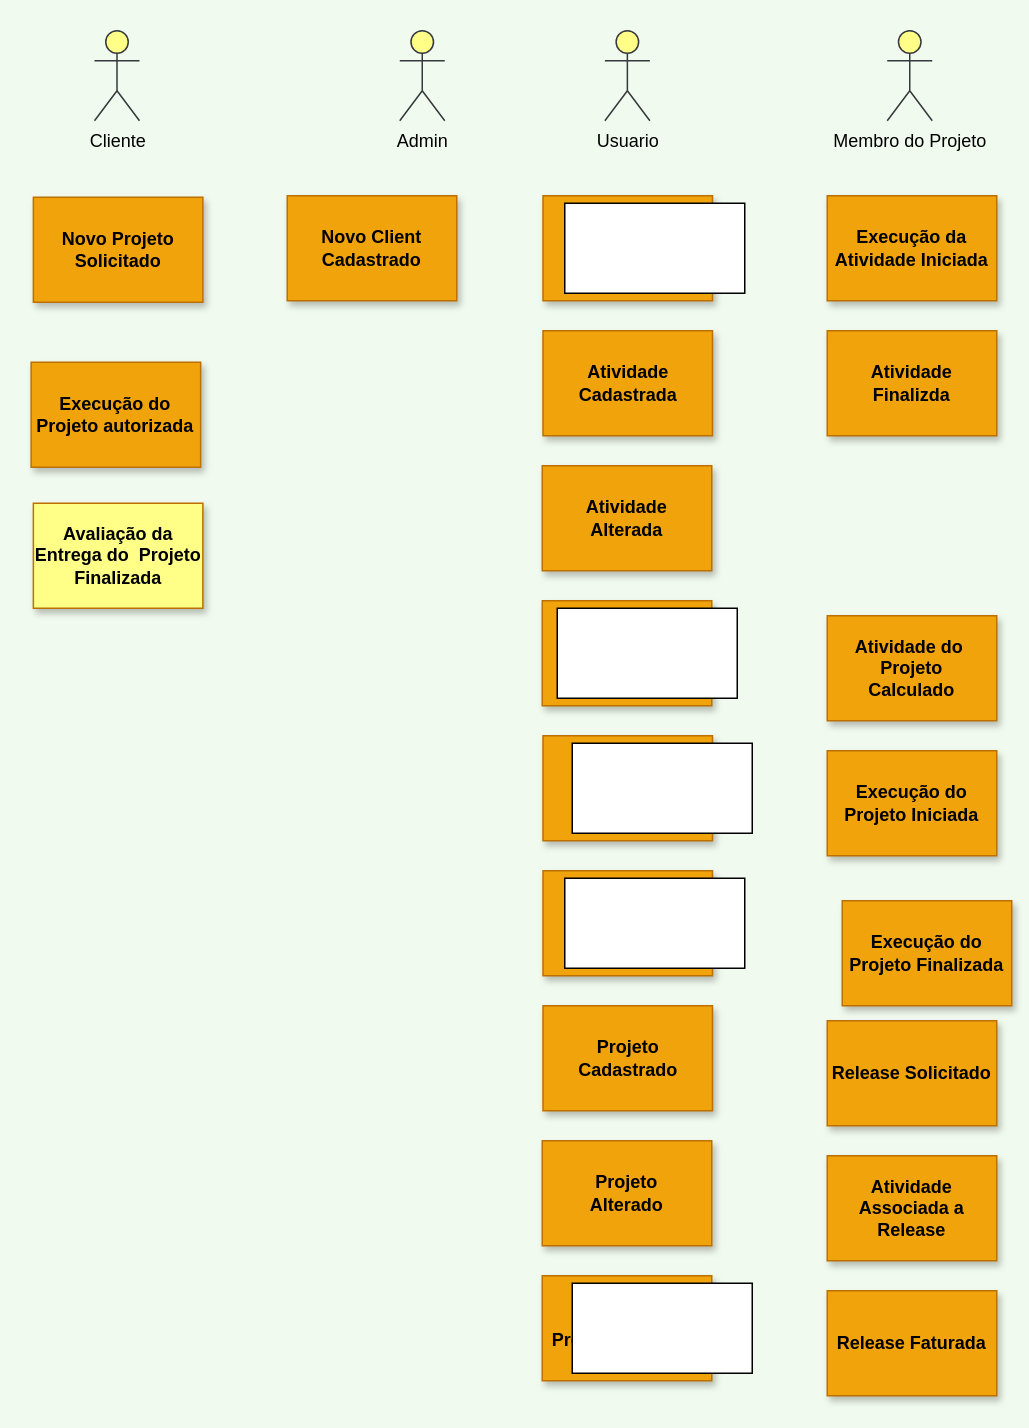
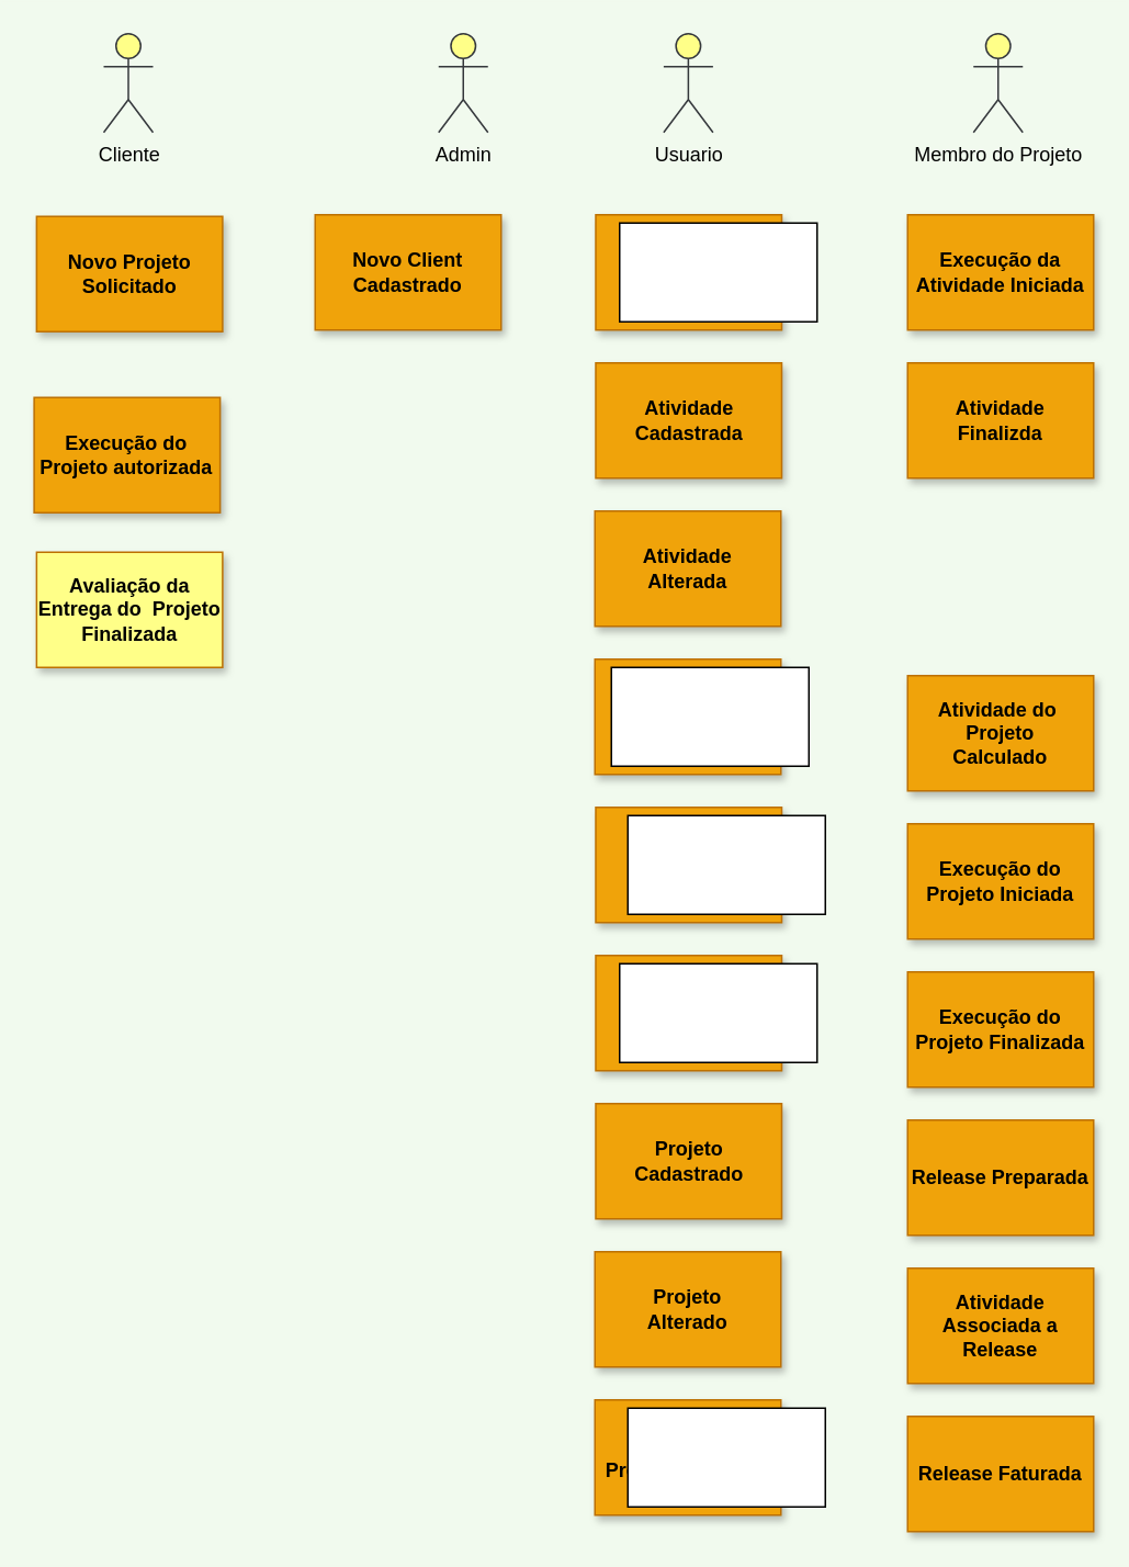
  <mxCell id="0" />
  <mxCell id="1" parent="0" />
  <mxCell id="2" value="Atividade Cadastrada" style="rounded=0;whiteSpace=wrap;html=1;strokeColor=#BD7000;fontStyle=1;shadow=1;sketch=0;fillColor=#f0a30a;fontColor=#0000000;" parent="1" vertex="1"><mxGeometry x="361.5" y="220" width="113" height="70" as="geometry" /></mxCell>
  <mxCell id="3" value="Cliente" style="shape=umlActor;verticalLabelPosition=bottom;verticalAlign=top;html=1;outlineConnect=0;fillColor=#ffff88;strokeColor=#36393d;" parent="1" vertex="1"><mxGeometry x="62.5" y="20" width="30" height="60" as="geometry" /></mxCell>
  <mxCell id="4" value="Usuario" style="shape=umlActor;verticalLabelPosition=bottom;verticalAlign=top;html=1;outlineConnect=0;fillColor=#ffff88;strokeColor=#36393d;" parent="1" vertex="1"><mxGeometry x="402.75" y="20" width="30" height="60" as="geometry" /></mxCell>
  <mxCell id="5" value="Membro do Projeto" style="shape=umlActor;verticalLabelPosition=bottom;verticalAlign=top;html=1;outlineConnect=0;fillColor=#ffff88;strokeColor=#36393d;" parent="1" vertex="1"><mxGeometry x="591" y="20" width="30" height="60" as="geometry" /></mxCell>
  <mxCell id="6" value="Atividade &lt;br&gt;Atribuída" style="rounded=0;whiteSpace=wrap;html=1;strokeColor=#BD7000;fontStyle=1;shadow=1;sketch=0;fillColor=#f0a30a;fontColor=#0000000;" parent="1" vertex="1"><mxGeometry x="361.5" y="490" width="113" height="70" as="geometry" /></mxCell>
  <mxCell id="7" value="Atividade &lt;br&gt;Alterada" style="rounded=0;whiteSpace=wrap;html=1;strokeColor=#BD7000;fontStyle=1;shadow=1;sketch=0;fillColor=#f0a30a;fontColor=#0000000;" parent="1" vertex="1"><mxGeometry x="361" y="310" width="113" height="70" as="geometry" /></mxCell>
  <mxCell id="8" value="Atividade &lt;br&gt;Associada&amp;nbsp;&lt;br&gt;a um Projeto" style="rounded=0;whiteSpace=wrap;html=1;strokeColor=#BD7000;fontStyle=1;shadow=1;sketch=0;fillColor=#f0a30a;fontColor=#0000000;" parent="1" vertex="1"><mxGeometry x="361" y="400" width="113" height="70" as="geometry" /></mxCell>
  <mxCell id="9" value="Cliente &lt;br&gt;Cadastrado" style="rounded=0;whiteSpace=wrap;html=1;strokeColor=#BD7000;fontStyle=1;shadow=1;sketch=0;fillColor=#f0a30a;fontColor=#0000000;" parent="1" vertex="1"><mxGeometry x="361.5" y="580" width="113" height="70" as="geometry" /></mxCell>
  <mxCell id="10" value="Novo Projeto&lt;br&gt;Solicitado" style="rounded=0;whiteSpace=wrap;html=1;strokeColor=#BD7000;fontStyle=1;shadow=1;sketch=0;fillColor=#f0a30a;fontColor=#0000000;" parent="1" vertex="1"><mxGeometry x="21.75" y="131" width="113" height="70" as="geometry" /></mxCell>
  <mxCell id="11" value="Projeto&lt;br&gt;Cadastrado" style="rounded=0;whiteSpace=wrap;html=1;strokeColor=#BD7000;fontStyle=1;shadow=1;sketch=0;fillColor=#f0a30a;fontColor=#0000000;" parent="1" vertex="1"><mxGeometry x="361.5" y="670" width="113" height="70" as="geometry" /></mxCell>
  <mxCell id="12" value="Execução da Atividade Iniciada" style="rounded=0;whiteSpace=wrap;html=1;strokeColor=#BD7000;fontStyle=1;shadow=1;sketch=0;fillColor=#f0a30a;fontColor=#0000000;" parent="1" vertex="1"><mxGeometry x="551" y="130" width="113" height="70" as="geometry" /></mxCell>
  <mxCell id="13" value="Atividade&lt;br&gt;Finalizda" style="rounded=0;whiteSpace=wrap;html=1;strokeColor=#BD7000;fontStyle=1;shadow=1;sketch=0;fillColor=#f0a30a;fontColor=#0000000;" parent="1" vertex="1"><mxGeometry x="551" y="220" width="113" height="70" as="geometry" /></mxCell>
  <mxCell id="14" value="Atividade do&amp;nbsp;&lt;br&gt;Projeto&lt;br&gt;Calculado" style="rounded=0;whiteSpace=wrap;html=1;strokeColor=#BD7000;fontStyle=1;shadow=1;sketch=0;fillColor=#f0a30a;fontColor=#0000000;" parent="1" vertex="1"><mxGeometry x="551" y="410" width="113" height="70" as="geometry" /></mxCell>
  <mxCell id="15" value="Execução do Projeto autorizada" style="rounded=0;whiteSpace=wrap;html=1;strokeColor=#BD7000;fontStyle=1;shadow=1;sketch=0;fillColor=#f0a30a;fontColor=#0000000;" parent="1" vertex="1"><mxGeometry x="20.25" y="241" width="113" height="70" as="geometry" /></mxCell>
  <mxCell id="16" value="Projeto&lt;br&gt;Alterado" style="rounded=0;whiteSpace=wrap;html=1;strokeColor=#BD7000;fontStyle=1;shadow=1;sketch=0;fillColor=#f0a30a;fontColor=#0000000;" parent="1" vertex="1"><mxGeometry x="361" y="760" width="113" height="70" as="geometry" /></mxCell>
  <mxCell id="17" value="Membros do Projeto Definidos" style="rounded=0;whiteSpace=wrap;html=1;strokeColor=#BD7000;fontStyle=1;shadow=1;sketch=0;fillColor=#f0a30a;fontColor=#0000000;" parent="1" vertex="1"><mxGeometry x="361" y="850" width="113" height="70" as="geometry" /></mxCell>
  <mxCell id="18" value="Execução do Projeto Iniciada" style="rounded=0;whiteSpace=wrap;html=1;strokeColor=#BD7000;fontStyle=1;shadow=1;sketch=0;fillColor=#f0a30a;fontColor=#0000000;" parent="1" vertex="1"><mxGeometry x="551" y="500" width="113" height="70" as="geometry" /></mxCell>
- <mxCell id="19" value="Execução do Projeto Finalizada" style="rounded=0;whiteSpace=wrap;html=1;strokeColor=#BD7000;fontStyle=1;shadow=1;sketch=0;fillColor=#f0a30a;fontColor=#0000000;" parent="1" vertex="1"><mxGeometry x="561" y="600" width="113" height="70" as="geometry" /></mxCell>
+ <mxCell id="19" value="Execução do Projeto Finalizada" style="rounded=0;whiteSpace=wrap;html=1;strokeColor=#BD7000;fontStyle=1;shadow=1;sketch=0;fillColor=#f0a30a;fontColor=#0000000;" parent="1" vertex="1"><mxGeometry x="551" y="590" width="113" height="70" as="geometry" /></mxCell>
  <mxCell id="20" value="Avaliação da Entrega do&amp;nbsp; Projeto Finalizada" style="rounded=0;whiteSpace=wrap;html=1;strokeColor=#BD7000;fontStyle=1;shadow=1;sketch=0;fillColor=#ffff88;fontColor=#0000000;" parent="1" vertex="1"><mxGeometry x="21.75" y="335" width="113" height="70" as="geometry" /></mxCell>
  <mxCell id="21" value="Novo Cliente&lt;br&gt;Cadastrado" style="rounded=0;whiteSpace=wrap;html=1;strokeColor=#BD7000;fontStyle=1;shadow=1;sketch=0;fillColor=#f0a30a;fontColor=#0000000;" parent="1" vertex="1"><mxGeometry x="361.5" y="130" width="113" height="70" as="geometry" /></mxCell>
  <mxCell id="22" value="Admin" style="shape=umlActor;verticalLabelPosition=bottom;verticalAlign=top;html=1;outlineConnect=0;fillColor=#ffff88;strokeColor=#36393d;" parent="1" vertex="1"><mxGeometry x="266" y="20" width="30" height="60" as="geometry" /></mxCell>
  <mxCell id="23" value="Novo Client&lt;br&gt;Cadastrado" style="rounded=0;whiteSpace=wrap;html=1;strokeColor=#BD7000;fontStyle=1;shadow=1;sketch=0;fillColor=#f0a30a;fontColor=#0000000;" parent="1" vertex="1"><mxGeometry x="191" y="130" width="113" height="70" as="geometry" /></mxCell>
- <mxCell id="24" value="Release Solicitado" style="rounded=0;whiteSpace=wrap;html=1;strokeColor=#BD7000;fontStyle=1;shadow=1;sketch=0;fillColor=#f0a30a;fontColor=#0000000;" parent="1" vertex="1"><mxGeometry x="551" y="680" width="113" height="70" as="geometry" /></mxCell>
+ <mxCell id="24" value="Release Preparada" style="rounded=0;whiteSpace=wrap;html=1;strokeColor=#BD7000;fontStyle=1;shadow=1;sketch=0;fillColor=#f0a30a;fontColor=#0000000;" parent="1" vertex="1"><mxGeometry x="551" y="680" width="113" height="70" as="geometry" /></mxCell>
  <mxCell id="25" value="Atividade Associada a Release" style="rounded=0;whiteSpace=wrap;html=1;strokeColor=#BD7000;fontStyle=1;shadow=1;sketch=0;fillColor=#f0a30a;fontColor=#0000000;" parent="1" vertex="1"><mxGeometry x="551" y="770" width="113" height="70" as="geometry" /></mxCell>
  <mxCell id="26" value="Release Faturada" style="rounded=0;whiteSpace=wrap;html=1;strokeColor=#BD7000;fontStyle=1;shadow=1;sketch=0;fillColor=#f0a30a;fontColor=#0000000;" parent="1" vertex="1"><mxGeometry x="551" y="860" width="113" height="70" as="geometry" /></mxCell>
  <mxCell id="27" value="" style="rounded=0;whiteSpace=wrap;html=1;" parent="1" vertex="1"><mxGeometry x="381" y="495" width="120" height="60" as="geometry" /></mxCell>
  <mxCell id="28" value="" style="rounded=0;whiteSpace=wrap;html=1;" parent="1" vertex="1"><mxGeometry x="376" y="585" width="120" height="60" as="geometry" /></mxCell>
  <mxCell id="29" value="" style="rounded=0;whiteSpace=wrap;html=1;" parent="1" vertex="1"><mxGeometry x="381" y="855" width="120" height="60" as="geometry" /></mxCell>
  <mxCell id="30" value="" style="rounded=0;whiteSpace=wrap;html=1;" parent="1" vertex="1"><mxGeometry x="371" y="405" width="120" height="60" as="geometry" /></mxCell>
  <mxCell id="31" value="" style="rounded=0;whiteSpace=wrap;html=1;" parent="1" vertex="1"><mxGeometry x="376" y="135" width="120" height="60" as="geometry" /></mxCell>
